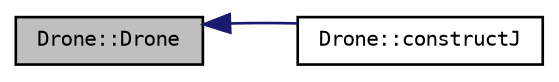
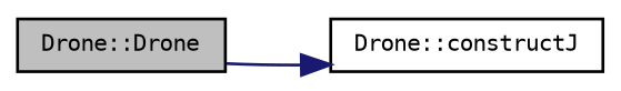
  digraph {
    rankdir=LR
    fontname="DejaVu Sans Mono"
    node [color=black fontname="DejaVu Sans Mono" fontsize=8 shape=record]
    n1 [fillcolor=grey75 fontcolor=black height=0.2 label="Drone::Drone" style=filled width=0.4]
    n2 [height=0.2 label="Drone::constructJ" width=0.4]
-   n2 -> n1 [color=midnightblue fontname="DejaVu Sans Mono" fontsize=8 labelfontname=DejaVuSansMono labelfontsize=8 style=solid]
+   n1 -> n2 [color=midnightblue fontname="DejaVu Sans Mono" fontsize=8 labelfontname=DejaVuSansMono labelfontsize=8 style=solid]
  }
